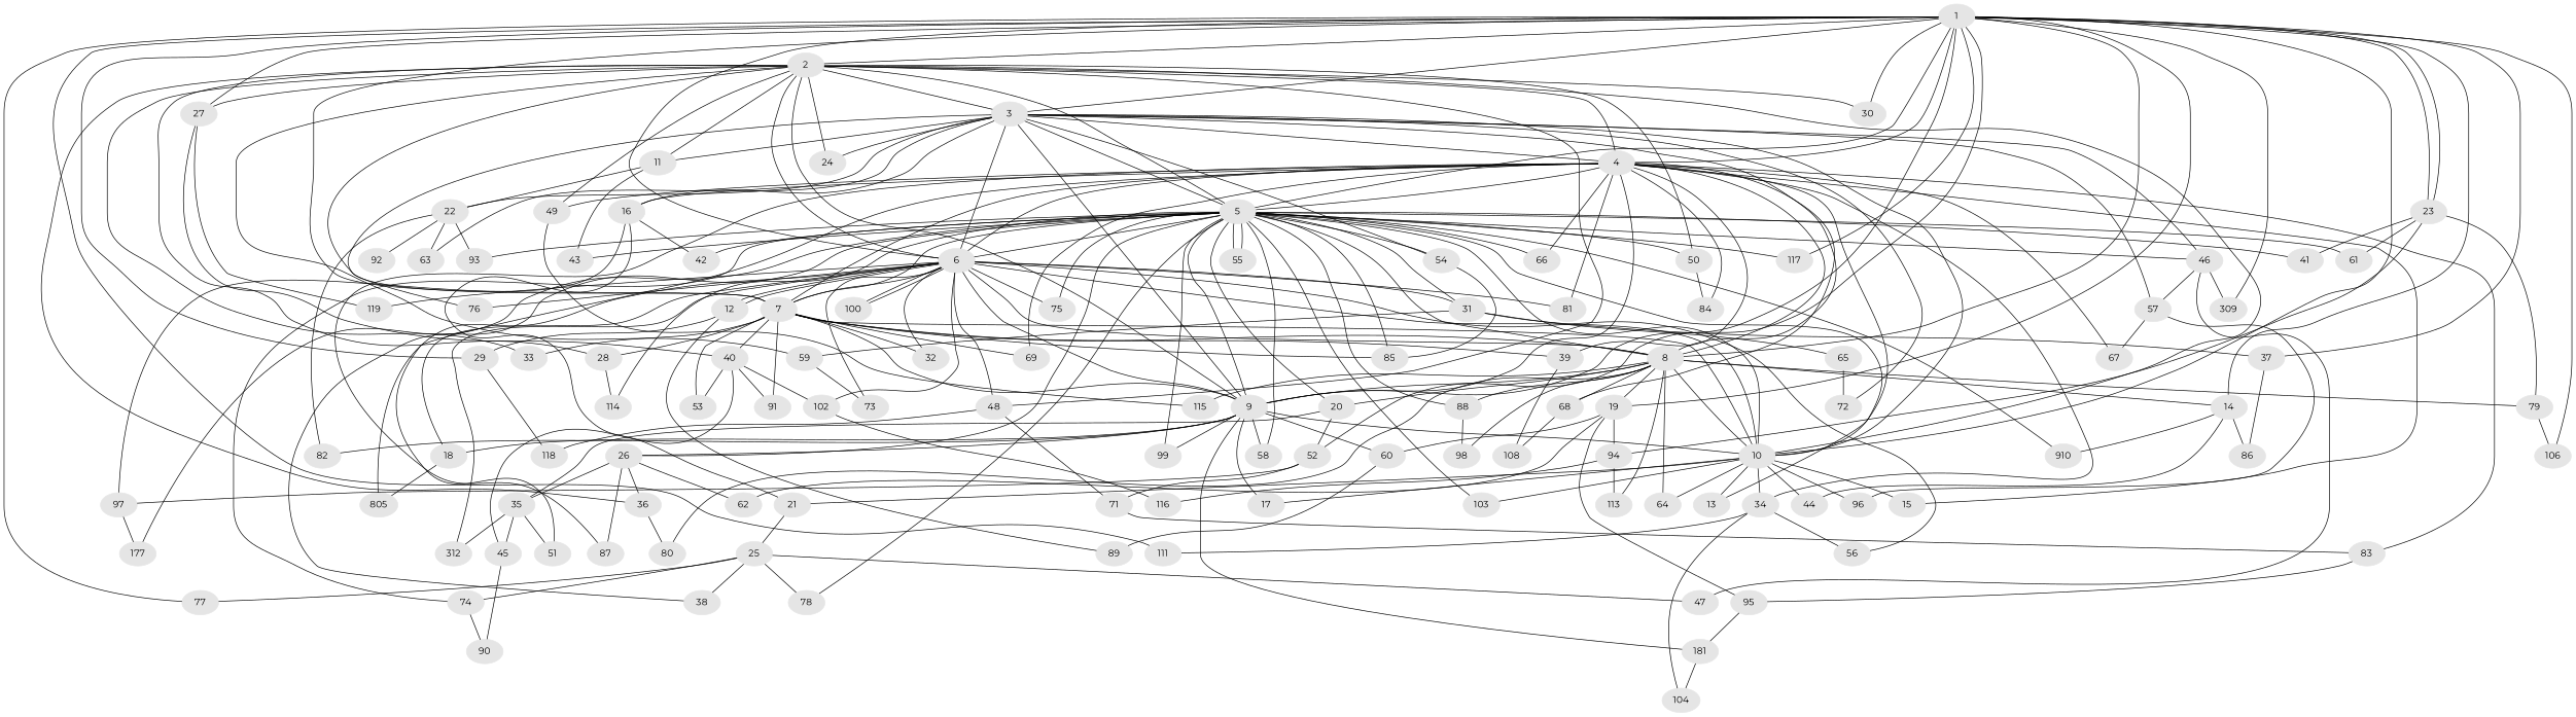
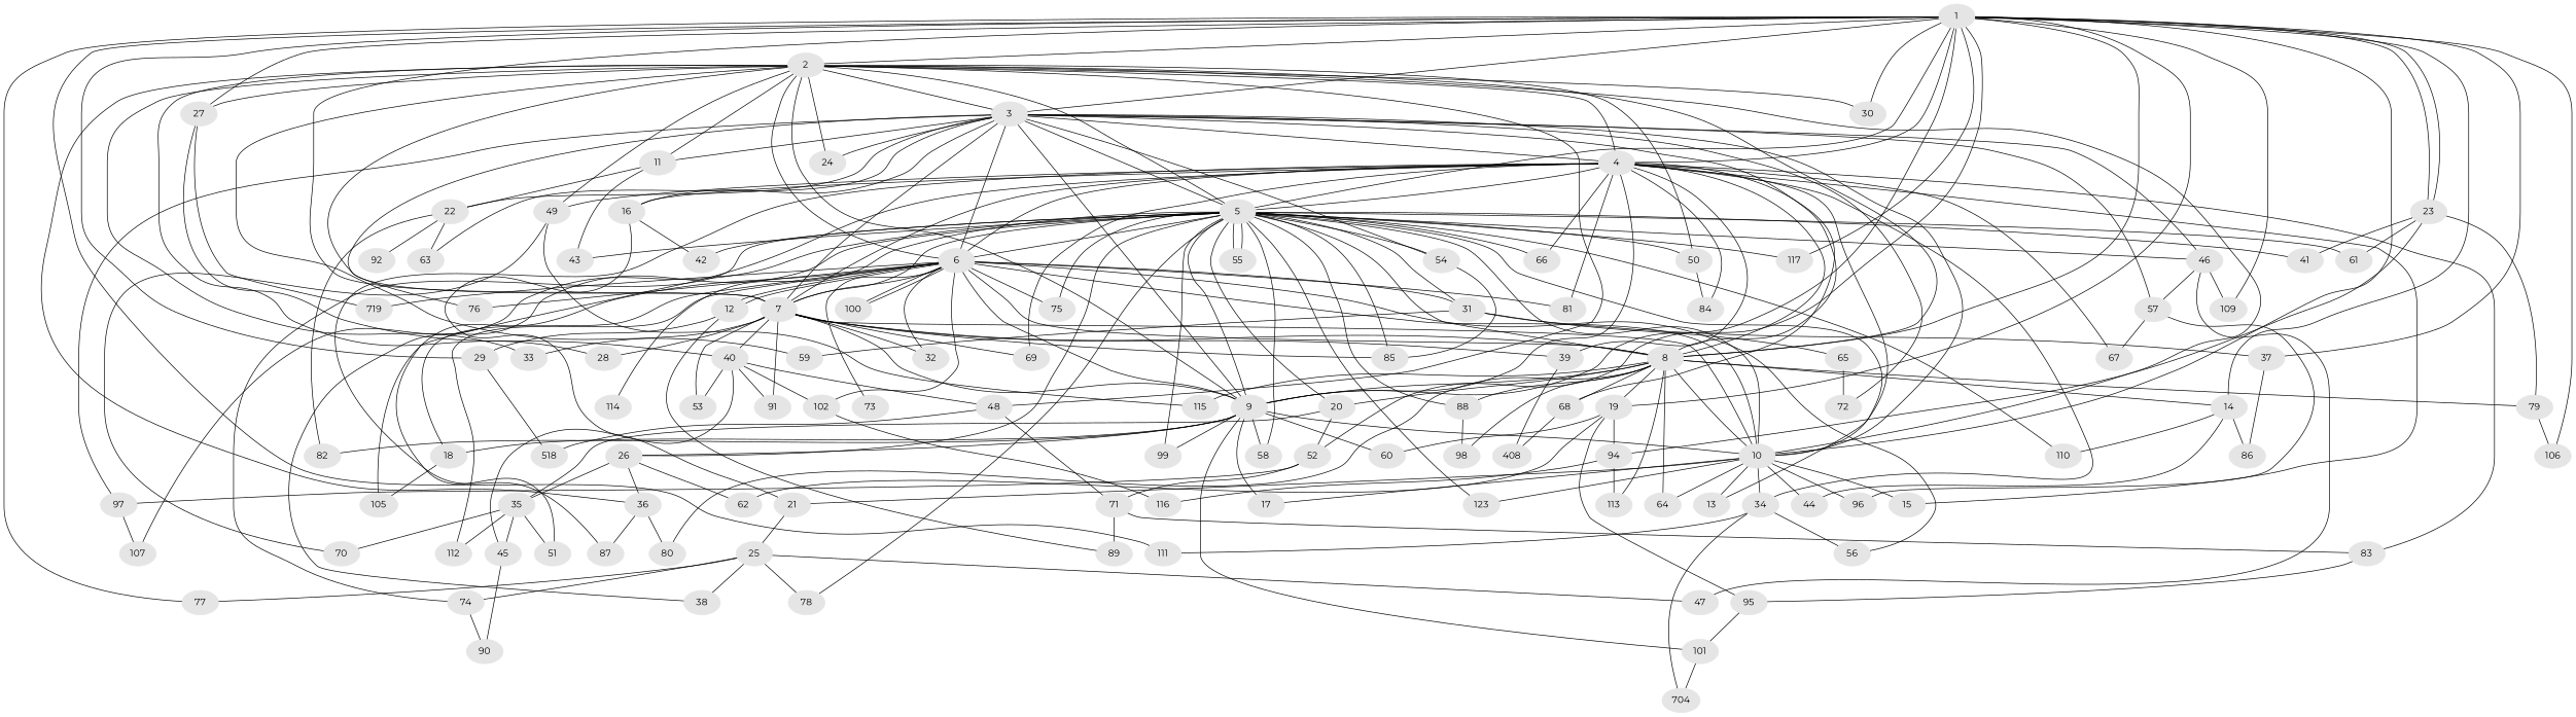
  graph {
    fontname=Montserrat
    node [color=gray90 fontname=Montserrat style=filled]
    edge [fontname=Montserrat]
    1
    2
    3
    4
    5
    6
    7
    8
    9
    10
    14
    19
    23
    27
    29
    30
    37
    52
    77
    106
-   109 [label=309]
+   109
    111
    117
    11
    24
    28
    33
    36
    48
    49
    50
    59
    16
    22
    46
    54
    57
    63
    72
    76
    97
    15
    34
    39
    51
    66
    67
    68
    69
    81
    83
    84
    87
    13
    20
    26
    31
    38
    41
    42
    43
    55
    58
    61
    74
    75
    78
    88
-   93
    99
-   103
-   107 [label=177]
-   110 [label=910]
+   103 [label=123]
+   107
+   110
    114
    85
    12
    18
    32
    56
    73
    100
    102
-   105 [label=805]
-   112 [label=312]
-   119
+   105
+   112
+   119 [label=719]
    40
    53
    91
    64
    79
    80
    98
    113
    115
    17
    60
    82
-   101 [label=181]
+   101
    21
    44
    96
    86
    62
    94
    95
-   118
+   118 [label=518]
    71
+   70
    92
    25
    47
-   104
-   108
+   104 [label=704]
+   108 [label=408]
    35
    65
    90
    89
    116
    45
    1 -- 2
    1 -- 3
    1 -- 4
    1 -- 5
-   1 -- 6
    1 -- 7
    1 -- 8
    1 -- 9
    1 -- 10
    1 -- 14
    1 -- 19
    1 -- 23
    1 -- 23
    1 -- 27
    1 -- 29
    1 -- 30
    1 -- 37
    1 -- 52
    1 -- 77
    1 -- 106
    1 -- 109
    1 -- 111
    1 -- 117
    2 -- 3
    2 -- 4
    2 -- 5
    2 -- 6
    2 -- 7
+   2 -- 8
    2 -- 9
    2 -- 10
    2 -- 27
    2 -- 30
    2 -- 11
    2 -- 24
    2 -- 28
    2 -- 33
    2 -- 36
    2 -- 48
    2 -- 49
    2 -- 50
    2 -- 59
    3 -- 4
    3 -- 5
    3 -- 6
+   3 -- 7
    3 -- 8
    3 -- 9
    3 -- 10
    3 -- 11
    3 -- 24
    3 -- 16
    3 -- 22
    3 -- 46
    3 -- 54
    3 -- 57
    3 -- 63
    3 -- 72
    3 -- 76
-   16 -- 97
+   3 -- 97
    4 -- 5
    4 -- 6
    4 -- 7
    4 -- 8
    4 -- 9
    4 -- 10
    4 -- 49
    4 -- 16
    4 -- 15
    4 -- 34
    4 -- 39
    4 -- 51
    4 -- 66
    4 -- 67
    4 -- 68
    4 -- 69
    4 -- 81
    4 -- 83
    4 -- 84
    4 -- 87
    5 -- 6
    5 -- 7
    5 -- 8
    5 -- 9
    5 -- 10
    5 -- 117
    5 -- 50
    5 -- 46
    5 -- 54
    5 -- 66
    5 -- 13
    5 -- 20
    5 -- 26
    5 -- 31
    5 -- 38
    5 -- 41
    5 -- 42
    5 -- 43
    5 -- 55
    5 -- 55
    5 -- 58
    5 -- 61
    5 -- 74
    5 -- 75
    5 -- 78
    5 -- 88
-   5 -- 93
    5 -- 99
    5 -- 103
    5 -- 107
    5 -- 110
    5 -- 114
    5 -- 85
    6 -- 7
    6 -- 8
    6 -- 9
    6 -- 10
-   6 -- 48
+   40 -- 48
    6 -- 76
    6 -- 81
    6 -- 31
    6 -- 75
    6 -- 12
    6 -- 12
    6 -- 18
    6 -- 32
    6 -- 56
    6 -- 73
    6 -- 100
    6 -- 100
    6 -- 102
    6 -- 105
    6 -- 112
    6 -- 119
    7 -- 8
    7 -- 9
    7 -- 10
    7 -- 28
    7 -- 33
    7 -- 39
    7 -- 69
    7 -- 85
    7 -- 32
    7 -- 40
    7 -- 53
    7 -- 91
    8 -- 9
    8 -- 10
    8 -- 14
    8 -- 19
    8 -- 68
    8 -- 20
    8 -- 88
    8 -- 64
    8 -- 79
    8 -- 80
    8 -- 98
    8 -- 113
    8 -- 115
    9 -- 10
    9 -- 26
    9 -- 58
    9 -- 99
    9 -- 18
    9 -- 17
    9 -- 60
    9 -- 82
    9 -- 101
    10 -- 15
    10 -- 34
    10 -- 13
    10 -- 103
    10 -- 64
    10 -- 17
    10 -- 21
    10 -- 44
    10 -- 96
    14 -- 110
    14 -- 44
    14 -- 86
    19 -- 60
    19 -- 62
    19 -- 94
    19 -- 95
    23 -- 41
    23 -- 61
    23 -- 79
    23 -- 94
    27 -- 119
    27 -- 40
    29 -- 118
    37 -- 86
    52 -- 97
    52 -- 71
    11 -- 22
    11 -- 43
-   28 -- 114
-   26 -- 87
+   36 -- 87
    36 -- 80
    48 -- 118
    48 -- 71
    49 -- 115
+   49 -- 70
    50 -- 84
-   59 -- 73
    16 -- 42
    16 -- 21
    22 -- 63
-   22 -- 93
    22 -- 82
    22 -- 92
    46 -- 109
    46 -- 57
    46 -- 47
    54 -- 85
    57 -- 67
    57 -- 96
    97 -- 107
    34 -- 111
    34 -- 56
    34 -- 104
    39 -- 108
    68 -- 108
    83 -- 95
    20 -- 52
    20 -- 35
    26 -- 36
    26 -- 62
    26 -- 35
    31 -- 37
    31 -- 59
    31 -- 65
    74 -- 90
    88 -- 98
    12 -- 29
    12 -- 89
    18 -- 105
    102 -- 116
    40 -- 102
    40 -- 53
    40 -- 91
    40 -- 45
    79 -- 106
-   60 -- 89
+   71 -- 89
    101 -- 104
    21 -- 25
    94 -- 113
    94 -- 116
    95 -- 101
    71 -- 83
    25 -- 77
    25 -- 38
    25 -- 74
    25 -- 78
    25 -- 47
    35 -- 51
    35 -- 112
+   35 -- 70
    35 -- 45
    65 -- 72
    45 -- 90
  }
